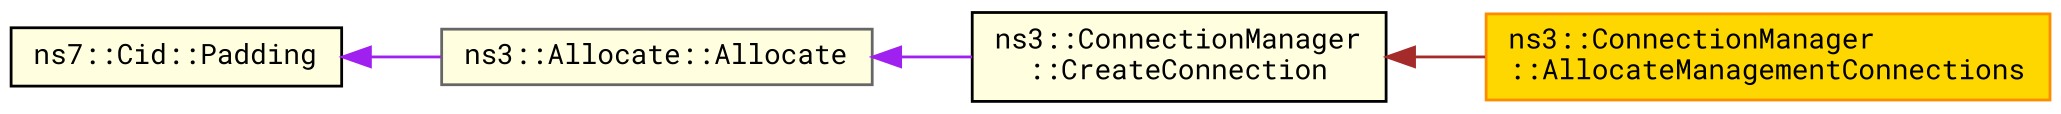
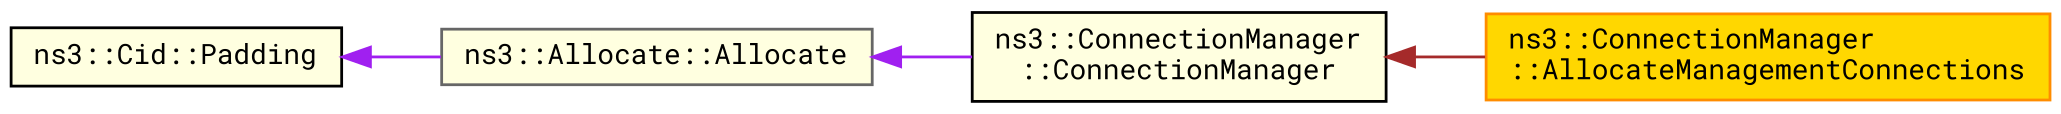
  digraph {
    fontname="Roboto Mono"
    rankdir=LR
    node [color=black fillcolor=lightyellow fontname="Roboto Mono" fontsize=10 shape=record style=filled]
    edge [color=purple dir=back fontname="Roboto Mono" fontsize=10 labelfontname=Helvetica labelfontsize=10 style=solid]
-   n1 [fontcolor=black height=0.2 label="ns7::Cid::Padding" width=0.4]
+   n1 [fontcolor=black height=0.2 label="ns3::Cid::Padding" width=0.4]
    n2 [color=gray40 height=0.2 label="ns3::Allocate::Allocate" width=0.4]
-   n3 [height=0.2 label="ns3::ConnectionManager\l::CreateConnection" width=0.4]
+   n3 [height=0.2 label="ns3::ConnectionManager\l::ConnectionManager" width=0.4]
    n4 [color=darkorange fillcolor=gold height=0.2 label="ns3::ConnectionManager\l::AllocateManagementConnections" width=0.4]
    n1 -> n2
    n2 -> n3
    n3 -> n4 [color=brown]
  }
